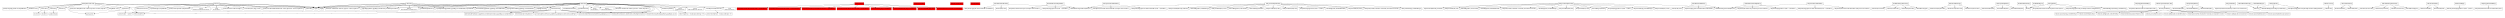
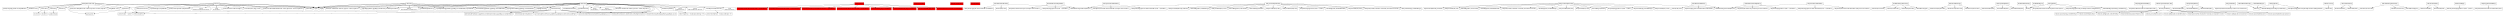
  digraph {
    fontname=Merriweather
    node [fontname=Merriweather shape=box]
    edge [fontname=Merriweather]
    "println(s\"$caller -> $callee\")" [fillcolor=white style=filled]
    "normalizeNodes(graphNodes, graphEdges, unreachableNodes)" [fillcolor=white style=filled]
    "traverseAST(source, edges, \"main\")" [fillcolor=white style=filled]
    "propagateUnreachability(graphEdges, unreachableNodes)" [fillcolor=white style=filled]
    "RA.println(s\"Llamado seleccionado: $caller -> $methodName\")" [fillcolor=red style=filled]
    "println(\"Uso: ManualMethodCallDetector <archivo_input.scala> <archivo_output.dot>\")" [fillcolor=white style=filled]
    "RA.traverseAST()" [fillcolor=red style=filled]
    "RA.println(s\"Constructor detectado: $caller -> $constructorNode\")" [fillcolor=red style=filled]
    "RA.println(s\"Llamada a println diferenciada: $caller -> $printlnNode\")" [fillcolor=red style=filled]
    "RA.println(s\"Llamado directo detectado: $caller -> $methodName\")" [fillcolor=red style=filled]
    "RA.traverseAST(arg, edges, methodName)" [fillcolor=red style=filled]
    "RA.traverseAST(defn.body, edges, methodName)" [fillcolor=red style=filled]
    "RA.traverseAST(child, edges, caller)" [fillcolor=red style=filled]
    "RA.println(s\"Entrando en el método: $methodName\")" [fillcolor=red style=filled]
    "writer.close()" [fillcolor=white style=filled]
    "addUnreachableNodes(source, graphNodes, methodImplementations, graphEdges, unreachableNodes)" [fillcolor=white style=filled]
    "PrintWriter.<init>()" [fillcolor=white style=filled]
    "applyCHA(graphNodes, graphEdges, classHierarchy, methodImplementations)" [fillcolor=white style=filled]
    "generateGraphFromAST(source, graphNodes, graphEdges, classHierarchy, variableTypes)" [fillcolor=white style=filled]
    "println(s\"Analizando: ${file.getName}\")" [fillcolor=white style=filled]
    "println(\"\nJerarquía de clases:\")" [fillcolor=white style=filled]
    "println(source.structure)" [fillcolor=white style=filled]
    "println(s\"\nGrafo exportado a '$outputFilePath'\")" [fillcolor=white style=filled]
    "println(\"Uso: runMain CHA <directorio_proyecto> <archivo_output.dot>\")" [fillcolor=white style=filled]
    "println(\"\nImplementaciones de métodos:\")" [fillcolor=white style=filled]
    "methodImplementations.foreach()" [fillcolor=white style=filled]
    "println(s\"$methodName -> ${classes.mkString(\", \")}\")" [fillcolor=white style=filled]
    "println(\"\n Nodos inalcanzables:\")" [fillcolor=white style=filled]
    "source.collect()" [fillcolor=white style=filled]
    "cls.collect()" [fillcolor=white style=filled]
    "obj.collect()" [fillcolor=white style=filled]
    "unreachableNodes.foreach()" [fillcolor=white style=filled]
    "edges.foreach()" [fillcolor=white style=filled]
    "graph.append()" [fillcolor=white style=filled]
    "graphNodes.foreach()" [fillcolor=white style=filled]
    "exportToDot(edges, outputFilePath)" [fillcolor=white style=filled]
    "args(1)" [fillcolor=white style=filled]
    "println(s\"Grafo exportado a $outputFilePath\")" [fillcolor=white style=filled]
    "println(\"\nArcos del grafo:\")" [fillcolor=white style=filled]
    "scalaFiles.foreach()" [fillcolor=white style=filled]
    "IOSource.fromFile()" [fillcolor=white style=filled]
    "processUnreachableNodes(unreachableNodes, graphEdges, source)" [fillcolor=white style=filled]
    "buildClassHierarchy(source, classHierarchy, methodImplementations)" [fillcolor=white style=filled]
    "findCalleesFromGraphNodes(graphNodes, graphEdges, source)" [fillcolor=white style=filled]
    "println(s\"$superclass -> ${subclasses.mkString(\", \")}\")" [fillcolor=white style=filled]
    "args(0)" [fillcolor=white style=filled]
    "println(\"\nLlamados de métodos encontrados:\")" [fillcolor=white style=filled]
    "getScalaFiles(inputDirectory)" [fillcolor=white style=filled]
    "graph.toString()" [fillcolor=white style=filled]
    "println(\"\n Arcos del grafo:\")" [fillcolor=white style=filled]
    "println(\"Estructura del AST del código:\")" [fillcolor=white style=filled]
    "Unknown.normalize()" [fillcolor=red style=filled]
    "println(\"Uso: CallGraphGenerator <archivo_input.scala> <archivo_output.dot>\")" [fillcolor=white style=filled]
    "StringBuilder.<init>()" [fillcolor=white style=filled]
    "println(\"\nNodos finales del grafo:\")" [fillcolor=white style=filled]
    "println(\"Uso: runMain CHA <archivo_input.scala> <archivo_output.dot>\")" [fillcolor=white style=filled]
    "println(s\"Call graph generado en $outputFilePath\")" [fillcolor=white style=filled]
    "Unknown.sanitizeLabel()" [fillcolor=red style=filled]
    "exportGraphToDot(graphNodes, graphEdges, unreachableNodes, outputFilePath)" [fillcolor=white style=filled]
    "System.exit()" [fillcolor=white style=filled]
    "graphEdges.foreach()" [fillcolor=white style=filled]
    "RA.exportToDot()" [fillcolor=red style=filled]
    "writer.write()" [fillcolor=white style=filled]
    "classHierarchy.foreach()" [fillcolor=white style=filled]
    "CHA.main()"
    "CHA2.generateGraphFromAST()"
    "CHA2.addEdge(caller, constructorCall)"
    "CHA2.variableTypes(varName)"
    "CHA2.findEnclosingClassOrTrait(defn, tree)"
    "CHA2.processNode(init, caller)"
    "CHA2.processNode(child, caller)"
    "CHA2.println(s\"Agregando arco: $caller -> $callee\")"
    "CHA2.addEdge(caller, detailedMethodCall)"
    "CHA2.processNode(stat, caller)"
    "CHA2.println(s\"Nodo '$mainCaller' encontrado, comenzando el recorrido.\")"
    "CHA2.processNode(arg, methodWithType)"
    "CHA2.processNode(defn.body, mainCaller)"
    "CHA2.addEdge(caller, methodWithType)"
    "CHA2.processNode(defn, \"main\")"
    "CHA.addUnreachableNodes()"
    "CHA.println(s\"Agregando nodo inalcanzable: $methodNode\")"
    "CHA.findEnclosingClassOrTrait(defn, tree)"
    "CHA.Set(caller, callee)"
    "CallGraphGenerator.main()"
    "CHA2.main()"
    "CHA.findEnclosingClassOrTrait()"
    "CHA.Some(cls.name.value)"
    "CHA.Some(trt.name.value)"
    "CHA.Some(obj.name.value)"
    "CHA.findEnclosing(tree)"
    "Unknown.findEnclosing()"
    "Unknown.Some(obj.name.value)"
    "Unknown.Some(cls.name.value)"
    "Unknown.Some(trt.name.value)"
    "CHA.generateGraphFromAST()"
    "CHA.addEdge(caller, detailedMethodCall)"
    "CHA.println(s\"Nodo '$mainCaller' encontrado, comenzando el recorrido.\")"
    "CHA.addEdge(caller, methodWithType)"
    "CHA.processNode(child, caller)"
    "CHA.processNode(init, caller)"
    "CHA.variableTypes(varName)"
    "CHA.println(s\"Agregando arco: $caller -> $callee\")"
    "CHA.processNode(arg, methodWithType)"
    "CHA.processNode(defn, \"main\")"
    "CHA.processNode(defn.body, mainCaller)"
    "CHA.processNode(stat, caller)"
    "CHA.addEdge(caller, constructorCall)"
    "CHA2.exportGraphToDot()"
    "CHA2.sanitizeLabel(caller)"
    "CHA2.sanitizeLabel(node)"
    "CHA2.sanitizeLabel(callee)"
    "CHA.applyCHA()"
    "CHA.Set()"
    "CHA.println(s\"Advertencia: formato inesperado en callee '$callee'\")"
    "CHA.println(s\"Agregando nodo para subtipo transitivo: $subtypeMethod\")"
    "CHA.findAllSubtypes(contextType, classHierarchy)"
    "CHA2.propagateUnreachability()"
    "CHA2.println(s\"Marcando nodo como inalcanzable: $node\")"
    "Unknown.processNode()"
    "Unknown.processNode(arg, methodWithType)"
    "Unknown.variableTypes(varName)"
    "Unknown.addEdge(caller, methodWithType)"
    "Unknown.findEnclosingClassOrTrait(defn, tree)"
    "Unknown.processNode(init, caller)"
    "Unknown.addEdge(caller, detailedMethodCall)"
    "Unknown.println(s\"Nodo '$mainCaller' encontrado, comenzando el recorrido.\")"
    "Unknown.addEdge(caller, constructorCall)"
    "Unknown.processNode(child, caller)"
    "Unknown.processNode(defn.body, mainCaller)"
    "Unknown.processNode(stat, caller)"
    "CHA.exportGraphToDot()"
    "CHA.sanitizeLabel(node)"
    "CHA.sanitizeLabel(callee)"
    "CHA.sanitizeLabel(caller)"
    "RA.main()"
    "CHA2.addUnreachableNodes()"
    "CHA2.Set(caller, callee)"
    "CHA2.println(s\"Agregando nodo inalcanzable: $methodNode\")"
    "CHA.getScalaFiles()"
    "CHA.println(s\"El directorio $directory no existe o no es un directorio.\")"
    "CHA2.applyCHA()"
    "CHA2.Set()"
    "CHA2.findAllSubtypes(contextType, classHierarchy)"
    "CHA2.println(s\"Agregando nodo para subtipo transitivo: $subtypeMethod\")"
    "CHA.buildClassHierarchy()"
    "Unknown.recurse()"
    "Unknown.Set()"
    "CHA.findCalleesFromGraphNodes()"
    "CHA.println(s\"Agregando arco: $node -> $newCallee\")"
    "CHA.println(s\"Revisando cuerpo de $node para nuevos métodos.\")"
    "CHA2.findCalleesFromGraphNodes()"
    "CHA2.println(s\"Agregando arco: $node -> $newCallee\")"
    "CHA2.println(s\"Revisando cuerpo de $node para nuevos métodos.\")"
    "CHA.findAllSubtypes()"
    "CHA.processUnreachableNodes()"
    "CHA.println(s\"Procesando nodo inalcanzable: $node para nuevos métodos.\")"
    "CHA.println(s\"Agregando arco desde inalcanzable: $node -> $newCallee\")"
    "CHA2.processUnreachableNodes()"
    "CHA2.println(s\"Agregando arco desde inalcanzable: $node -> $newCallee\")"
    "CHA2.println(s\"Procesando nodo inalcanzable: $node para nuevos métodos.\")"
    "CHA.normalizeNodes()"
    "CHA.normalize(caller)"
    "CHA.normalize(callee)"
    "CHA2.findEnclosingClassOrTrait()"
    "CHA2.Some(trt.name.value)"
-   "CHA2.Some(obj.name.value)"
    "CHA2.Some(cls.name.value)"
    "CHA2.findEnclosing(tree)"
    "CHA2.normalizeNodes()"
    "CHA2.normalize(callee)"
    "CHA2.normalize(caller)"
    "CHA2.buildClassHierarchy()"
    "Unknown.addEdge()"
    "Unknown.println(s\"Agregando arco: $caller -> $callee\")"
    "CHA.propagateUnreachability()"
    "CHA.println(s\"Marcando nodo como inalcanzable: $node\")"
    "CHA2.findAllSubtypes()"
    "RA.traverseAST()" -> "RA.println(s\"Llamado seleccionado: $caller -> $methodName\")"
    "RA.traverseAST()" -> "RA.println(s\"Constructor detectado: $caller -> $constructorNode\")"
    "RA.traverseAST()" -> "RA.println(s\"Llamada a println diferenciada: $caller -> $printlnNode\")"
    "RA.traverseAST()" -> "RA.println(s\"Llamado directo detectado: $caller -> $methodName\")"
    "RA.traverseAST()" -> "RA.traverseAST(arg, edges, methodName)"
    "RA.traverseAST()" -> "RA.traverseAST(defn.body, edges, methodName)"
    "RA.traverseAST()" -> "RA.traverseAST(child, edges, caller)"
    "RA.traverseAST()" -> "RA.println(s\"Entrando en el método: $methodName\")"
    "methodImplementations.foreach()" -> "println(s\"$methodName -> ${classes.mkString(\", \")}\")"
    "source.collect()" -> "cls.collect()"
    "source.collect()" -> "obj.collect()"
    "edges.foreach()" -> "println(s\"$caller -> $callee\")"
    "edges.foreach()" -> "graph.append()"
    "scalaFiles.foreach()" -> "addUnreachableNodes(source, graphNodes, methodImplementations, graphEdges, unreachableNodes)"
    "scalaFiles.foreach()" -> "generateGraphFromAST(source, graphNodes, graphEdges, classHierarchy, variableTypes)"
    "scalaFiles.foreach()" -> "println(s\"Analizando: ${file.getName}\")"
    "scalaFiles.foreach()" -> "IOSource.fromFile()"
    "scalaFiles.foreach()" -> "processUnreachableNodes(unreachableNodes, graphEdges, source)"
    "scalaFiles.foreach()" -> "buildClassHierarchy(source, classHierarchy, methodImplementations)"
    "scalaFiles.foreach()" -> "findCalleesFromGraphNodes(graphNodes, graphEdges, source)"
    "graphEdges.foreach()" -> "println(s\"$caller -> $callee\")"
    "writer.write()" -> "graph.toString()"
    "classHierarchy.foreach()" -> "println(s\"$superclass -> ${subclasses.mkString(\", \")}\")"
    "CHA.main()" -> "normalizeNodes(graphNodes, graphEdges, unreachableNodes)"
    "CHA.main()" -> "propagateUnreachability(graphEdges, unreachableNodes)"
    "CHA.main()" -> "applyCHA(graphNodes, graphEdges, classHierarchy, methodImplementations)"
    "CHA.main()" -> "println(s\"\nGrafo exportado a '$outputFilePath'\")"
    "CHA.main()" -> "println(\"Uso: runMain CHA <directorio_proyecto> <archivo_output.dot>\")"
    "CHA.main()" -> "args(1)"
    "CHA.main()" -> "scalaFiles.foreach()"
    "CHA.main()" -> "args(0)"
    "CHA.main()" -> "getScalaFiles(inputDirectory)"
    "CHA.main()" -> "exportGraphToDot(graphNodes, graphEdges, unreachableNodes, outputFilePath)"
    "CHA.main()" -> "System.exit()"
    "CHA2.generateGraphFromAST()" -> "CHA2.addEdge(caller, constructorCall)"
    "CHA2.generateGraphFromAST()" -> "CHA2.variableTypes(varName)"
    "CHA2.generateGraphFromAST()" -> "CHA2.findEnclosingClassOrTrait(defn, tree)"
    "CHA2.generateGraphFromAST()" -> "CHA2.processNode(init, caller)"
    "CHA2.generateGraphFromAST()" -> "CHA2.processNode(child, caller)"
    "CHA2.generateGraphFromAST()" -> "CHA2.println(s\"Agregando arco: $caller -> $callee\")"
    "CHA2.generateGraphFromAST()" -> "CHA2.addEdge(caller, detailedMethodCall)"
    "CHA2.generateGraphFromAST()" -> "CHA2.processNode(stat, caller)"
    "CHA2.generateGraphFromAST()" -> "CHA2.println(s\"Nodo '$mainCaller' encontrado, comenzando el recorrido.\")"
    "CHA2.generateGraphFromAST()" -> "CHA2.processNode(arg, methodWithType)"
    "CHA2.generateGraphFromAST()" -> "CHA2.processNode(defn.body, mainCaller)"
    "CHA2.generateGraphFromAST()" -> "CHA2.addEdge(caller, methodWithType)"
    "CHA2.generateGraphFromAST()" -> "CHA2.processNode(defn, \"main\")"
    "CHA.addUnreachableNodes()" -> "CHA.println(s\"Agregando nodo inalcanzable: $methodNode\")"
    "CHA.addUnreachableNodes()" -> "CHA.findEnclosingClassOrTrait(defn, tree)"
    "CHA.addUnreachableNodes()" -> "CHA.Set(caller, callee)"
    "CallGraphGenerator.main()" -> "writer.close()"
    "CallGraphGenerator.main()" -> "PrintWriter.<init>()"
    "CallGraphGenerator.main()" -> "source.collect()"
    "CallGraphGenerator.main()" -> "edges.foreach()"
    "CallGraphGenerator.main()" -> "graph.append()"
    "CallGraphGenerator.main()" -> "args(1)"
    "CallGraphGenerator.main()" -> "IOSource.fromFile()"
    "CallGraphGenerator.main()" -> "args(0)"
    "CallGraphGenerator.main()" -> "println(\"Uso: CallGraphGenerator <archivo_input.scala> <archivo_output.dot>\")"
    "CallGraphGenerator.main()" -> "StringBuilder.<init>()"
    "CallGraphGenerator.main()" -> "println(s\"Call graph generado en $outputFilePath\")"
    "CallGraphGenerator.main()" -> "System.exit()"
    "CallGraphGenerator.main()" -> "writer.write()"
    "CHA2.main()" -> "normalizeNodes(graphNodes, graphEdges, unreachableNodes)"
    "CHA2.main()" -> "propagateUnreachability(graphEdges, unreachableNodes)"
    "CHA2.main()" -> "addUnreachableNodes(source, graphNodes, methodImplementations, graphEdges, unreachableNodes)"
    "CHA2.main()" -> "applyCHA(graphNodes, graphEdges, classHierarchy, methodImplementations)"
    "CHA2.main()" -> "generateGraphFromAST(source, graphNodes, graphEdges, classHierarchy, variableTypes)"
    "CHA2.main()" -> "println(\"\nJerarquía de clases:\")"
    "CHA2.main()" -> "println(s\"\nGrafo exportado a '$outputFilePath'\")"
    "CHA2.main()" -> "println(\"\nImplementaciones de métodos:\")"
    "CHA2.main()" -> "methodImplementations.foreach()"
    "CHA2.main()" -> "println(\"\n Nodos inalcanzables:\")"
    "CHA2.main()" -> "unreachableNodes.foreach()"
    "CHA2.main()" -> "graphNodes.foreach()"
    "CHA2.main()" -> "args(1)"
    "CHA2.main()" -> "println(\"\nArcos del grafo:\")"
    "CHA2.main()" -> "processUnreachableNodes(unreachableNodes, graphEdges, source)"
    "CHA2.main()" -> "buildClassHierarchy(source, classHierarchy, methodImplementations)"
    "CHA2.main()" -> "findCalleesFromGraphNodes(graphNodes, graphEdges, source)"
    "CHA2.main()" -> "args(0)"
    "CHA2.main()" -> "getScalaFiles(inputDirectory)"
    "CHA2.main()" -> "println(\"\nNodos finales del grafo:\")"
    "CHA2.main()" -> "println(\"Uso: runMain CHA <archivo_input.scala> <archivo_output.dot>\")"
    "CHA2.main()" -> "exportGraphToDot(graphNodes, graphEdges, unreachableNodes, outputFilePath)"
    "CHA2.main()" -> "System.exit()"
    "CHA2.main()" -> "graphEdges.foreach()"
    "CHA2.main()" -> "classHierarchy.foreach()"
    "CHA.findEnclosingClassOrTrait()" -> "CHA.Some(cls.name.value)"
    "CHA.findEnclosingClassOrTrait()" -> "CHA.Some(trt.name.value)"
    "CHA.findEnclosingClassOrTrait()" -> "CHA.Some(obj.name.value)"
    "CHA.findEnclosingClassOrTrait()" -> "CHA.findEnclosing(tree)"
    "Unknown.findEnclosing()" -> "Unknown.Some(obj.name.value)"
    "Unknown.findEnclosing()" -> "Unknown.Some(cls.name.value)"
    "Unknown.findEnclosing()" -> "Unknown.Some(trt.name.value)"
    "CHA.generateGraphFromAST()" -> "CHA.findEnclosingClassOrTrait(defn, tree)"
    "CHA.generateGraphFromAST()" -> "CHA.addEdge(caller, detailedMethodCall)"
    "CHA.generateGraphFromAST()" -> "CHA.println(s\"Nodo '$mainCaller' encontrado, comenzando el recorrido.\")"
    "CHA.generateGraphFromAST()" -> "CHA.addEdge(caller, methodWithType)"
    "CHA.generateGraphFromAST()" -> "CHA.processNode(child, caller)"
    "CHA.generateGraphFromAST()" -> "CHA.processNode(init, caller)"
    "CHA.generateGraphFromAST()" -> "CHA.variableTypes(varName)"
    "CHA.generateGraphFromAST()" -> "CHA.println(s\"Agregando arco: $caller -> $callee\")"
    "CHA.generateGraphFromAST()" -> "CHA.processNode(arg, methodWithType)"
    "CHA.generateGraphFromAST()" -> "CHA.processNode(defn, \"main\")"
    "CHA.generateGraphFromAST()" -> "CHA.processNode(defn.body, mainCaller)"
    "CHA.generateGraphFromAST()" -> "CHA.processNode(stat, caller)"
    "CHA.generateGraphFromAST()" -> "CHA.addEdge(caller, constructorCall)"
    "CHA2.exportGraphToDot()" -> "CHA2.sanitizeLabel(caller)"
    "CHA2.exportGraphToDot()" -> "CHA2.sanitizeLabel(node)"
    "CHA2.exportGraphToDot()" -> "CHA2.sanitizeLabel(callee)"
    "CHA.applyCHA()" -> "CHA.Set()"
    "CHA.applyCHA()" -> "CHA.println(s\"Advertencia: formato inesperado en callee '$callee'\")"
    "CHA.applyCHA()" -> "CHA.println(s\"Agregando nodo para subtipo transitivo: $subtypeMethod\")"
    "CHA.applyCHA()" -> "CHA.findAllSubtypes(contextType, classHierarchy)"
    "CHA2.propagateUnreachability()" -> "CHA2.println(s\"Marcando nodo como inalcanzable: $node\")"
    "Unknown.processNode()" -> "Unknown.processNode(arg, methodWithType)"
    "Unknown.processNode()" -> "Unknown.variableTypes(varName)"
    "Unknown.processNode()" -> "Unknown.addEdge(caller, methodWithType)"
    "Unknown.processNode()" -> "Unknown.findEnclosingClassOrTrait(defn, tree)"
    "Unknown.processNode()" -> "Unknown.processNode(init, caller)"
    "Unknown.processNode()" -> "Unknown.addEdge(caller, detailedMethodCall)"
    "Unknown.processNode()" -> "Unknown.println(s\"Nodo '$mainCaller' encontrado, comenzando el recorrido.\")"
    "Unknown.processNode()" -> "Unknown.addEdge(caller, constructorCall)"
    "Unknown.processNode()" -> "Unknown.processNode(child, caller)"
    "Unknown.processNode()" -> "Unknown.processNode(defn.body, mainCaller)"
    "Unknown.processNode(stat, caller)" -> "Unknown.processNode()"
    "CHA.exportGraphToDot()" -> "CHA.sanitizeLabel(node)"
    "CHA.exportGraphToDot()" -> "CHA.sanitizeLabel(callee)"
    "CHA.exportGraphToDot()" -> "CHA.sanitizeLabel(caller)"
    "RA.main()" -> "traverseAST(source, edges, \"main\")"
    "RA.main()" -> "println(\"Uso: ManualMethodCallDetector <archivo_input.scala> <archivo_output.dot>\")"
    "RA.main()" -> "println(source.structure)"
    "RA.main()" -> "edges.foreach()"
    "RA.main()" -> "exportToDot(edges, outputFilePath)"
    "RA.main()" -> "args(1)"
    "RA.main()" -> "println(s\"Grafo exportado a $outputFilePath\")"
    "RA.main()" -> "IOSource.fromFile()"
    "RA.main()" -> "args(0)"
    "RA.main()" -> "println(\"\nLlamados de métodos encontrados:\")"
    "RA.main()" -> "println(\"\n Arcos del grafo:\")"
    "RA.main()" -> "println(\"Estructura del AST del código:\")"
    "RA.main()" -> "System.exit()"
    "CHA2.addUnreachableNodes()" -> "CHA2.findEnclosingClassOrTrait(defn, tree)"
    "CHA2.addUnreachableNodes()" -> "CHA2.Set(caller, callee)"
    "CHA2.addUnreachableNodes()" -> "CHA2.println(s\"Agregando nodo inalcanzable: $methodNode\")"
    "CHA.getScalaFiles()" -> "CHA.println(s\"El directorio $directory no existe o no es un directorio.\")"
    "CHA2.applyCHA()" -> "CHA2.Set()"
    "CHA2.applyCHA()" -> "CHA2.findAllSubtypes(contextType, classHierarchy)"
    "CHA2.applyCHA()" -> "CHA2.println(s\"Agregando nodo para subtipo transitivo: $subtypeMethod\")"
    "CHA.buildClassHierarchy()" -> "CHA.Set()"
    "Unknown.recurse()" -> "Unknown.Set()"
    "CHA.findCalleesFromGraphNodes()" -> "CHA.findEnclosingClassOrTrait(defn, tree)"
    "CHA.findCalleesFromGraphNodes()" -> "CHA.println(s\"Agregando arco: $node -> $newCallee\")"
    "CHA.findCalleesFromGraphNodes()" -> "CHA.println(s\"Revisando cuerpo de $node para nuevos métodos.\")"
    "CHA2.findCalleesFromGraphNodes()" -> "CHA2.findEnclosingClassOrTrait(defn, tree)"
    "CHA2.findCalleesFromGraphNodes()" -> "CHA2.println(s\"Agregando arco: $node -> $newCallee\")"
    "CHA2.findCalleesFromGraphNodes()" -> "CHA2.println(s\"Revisando cuerpo de $node para nuevos métodos.\")"
    "CHA.findAllSubtypes()" -> "CHA.Set()"
    "CHA.processUnreachableNodes()" -> "CHA.findEnclosingClassOrTrait(defn, tree)"
    "CHA.processUnreachableNodes()" -> "CHA.println(s\"Procesando nodo inalcanzable: $node para nuevos métodos.\")"
    "CHA.processUnreachableNodes()" -> "CHA.println(s\"Agregando arco desde inalcanzable: $node -> $newCallee\")"
    "CHA2.processUnreachableNodes()" -> "CHA2.findEnclosingClassOrTrait(defn, tree)"
    "CHA2.processUnreachableNodes()" -> "CHA2.println(s\"Agregando arco desde inalcanzable: $node -> $newCallee\")"
    "CHA2.processUnreachableNodes()" -> "CHA2.println(s\"Procesando nodo inalcanzable: $node para nuevos métodos.\")"
    "CHA.normalizeNodes()" -> "CHA.normalize(caller)"
    "CHA.normalizeNodes()" -> "CHA.normalize(callee)"
    "CHA2.findEnclosingClassOrTrait()" -> "CHA2.Some(trt.name.value)"
-   "CHA2.findEnclosingClassOrTrait()" -> "CHA2.Some(obj.name.value)"
    "CHA2.findEnclosingClassOrTrait()" -> "CHA2.Some(cls.name.value)"
    "CHA2.findEnclosingClassOrTrait()" -> "CHA2.findEnclosing(tree)"
    "CHA2.normalizeNodes()" -> "CHA2.normalize(callee)"
    "CHA2.normalizeNodes()" -> "CHA2.normalize(caller)"
    "CHA2.buildClassHierarchy()" -> "CHA2.Set()"
    "Unknown.addEdge()" -> "Unknown.println(s\"Agregando arco: $caller -> $callee\")"
    "CHA.propagateUnreachability()" -> "CHA.println(s\"Marcando nodo como inalcanzable: $node\")"
    "CHA2.findAllSubtypes()" -> "CHA2.Set()"
  }
